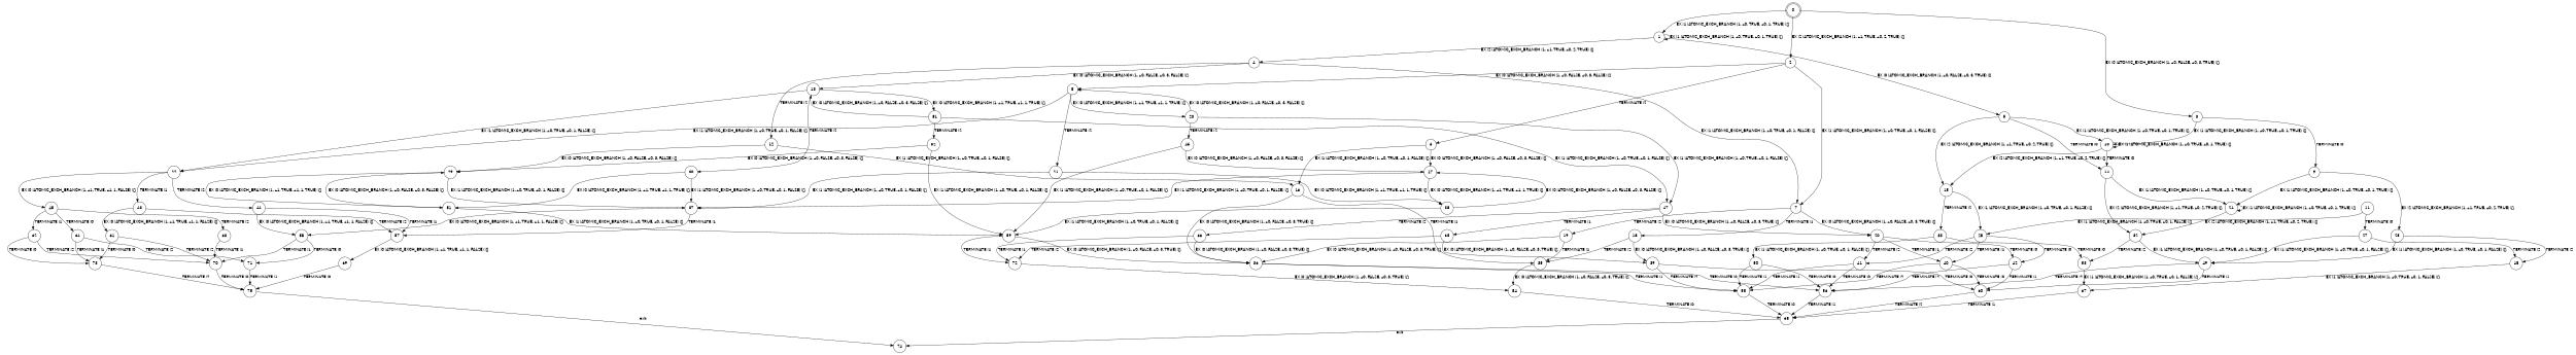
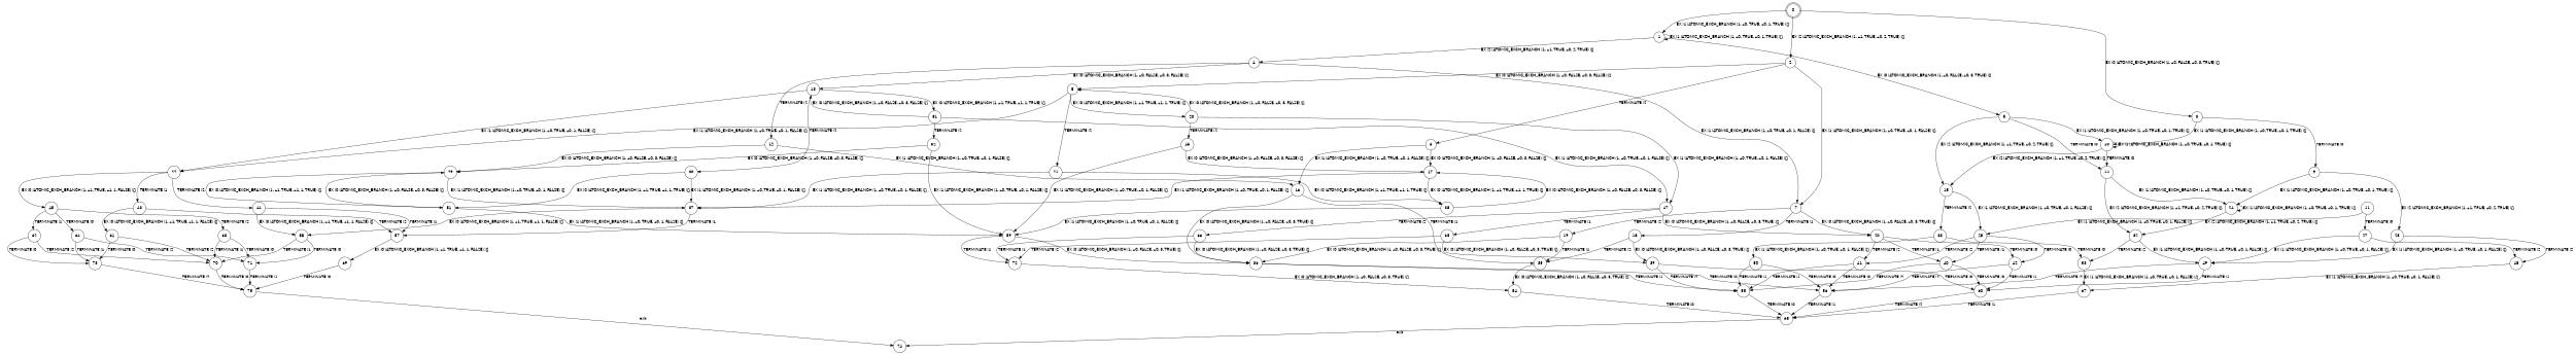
  digraph {
    fontname=Lato
    node [fontname=Lato shape=circle]
    edge [fontname=Lato]
    0 [peripheries=2]
    1
    2
    3
    4
    5
    6
    7
    8
    9
    10
    12
    13
    14
    15
    16
    17
    18
    19
    20
    21
    22
    23
    24
    25
    11
    27
    28
    29
    30
    n31 [label=81]
    32
    33
    35
    36
    37
    38
    39
    40
    41
    42
    43
    44
    45
    46
    47
    48
    49
    51
    52
    53
    50
    54
    55
    56
    57
    58
    59
    60
    61
    62
    63
    64
    65
    66
    67
    68
    69
    70
    71
    72
    73
    74
    75
    0 -> 1 [label="EX !1 !ATOMIC_EXCH_BRANCH (1, +0, TRUE, +0, 1, TRUE) !{}"]
    0 -> 2 [label="EX !2 !ATOMIC_EXCH_BRANCH (1, +1, TRUE, +0, 2, TRUE) !{}"]
    0 -> 3 [label="EX !0 !ATOMIC_EXCH_BRANCH (1, +0, FALSE, +0, 3, TRUE) !{}"]
    1 -> 1 [label="EX !1 !ATOMIC_EXCH_BRANCH (1, +0, TRUE, +0, 1, TRUE) !{}"]
    1 -> 4 [label="EX !2 !ATOMIC_EXCH_BRANCH (1, +1, TRUE, +0, 2, TRUE) !{}"]
    1 -> 5 [label="EX !0 !ATOMIC_EXCH_BRANCH (1, +0, FALSE, +0, 3, TRUE) !{}"]
    2 -> 6 [label="TERMINATE !2"]
    2 -> 7 [label="EX !1 !ATOMIC_EXCH_BRANCH (1, +0, TRUE, +0, 1, FALSE) !{}"]
    2 -> 8 [label="EX !0 !ATOMIC_EXCH_BRANCH (1, +0, FALSE, +0, 3, FALSE) !{}"]
    3 -> 9 [label="TERMINATE !0"]
    3 -> 10 [label="EX !1 !ATOMIC_EXCH_BRANCH (1, +0, TRUE, +0, 1, TRUE) !{}"]
    4 -> 7 [label="EX !1 !ATOMIC_EXCH_BRANCH (1, +0, TRUE, +0, 1, FALSE) !{}"]
    4 -> 12 [label="TERMINATE !2"]
    4 -> 13 [label="EX !0 !ATOMIC_EXCH_BRANCH (1, +0, FALSE, +0, 3, FALSE) !{}"]
    5 -> 10 [label="EX !1 !ATOMIC_EXCH_BRANCH (1, +0, TRUE, +0, 1, TRUE) !{}"]
    5 -> 14 [label="TERMINATE !0"]
    5 -> 15 [label="EX !2 !ATOMIC_EXCH_BRANCH (1, +1, TRUE, +0, 2, TRUE) !{}"]
    6 -> 16 [label="EX !1 !ATOMIC_EXCH_BRANCH (1, +0, TRUE, +0, 1, FALSE) !{}"]
    6 -> 17 [label="EX !0 !ATOMIC_EXCH_BRANCH (1, +0, FALSE, +0, 3, FALSE) !{}"]
    7 -> 18 [label="TERMINATE !1"]
    7 -> 19 [label="TERMINATE !2"]
    7 -> 20 [label="EX !0 !ATOMIC_EXCH_BRANCH (1, +0, FALSE, +0, 3, TRUE) !{}"]
    8 -> 21 [label="TERMINATE !2"]
    8 -> 22 [label="EX !1 !ATOMIC_EXCH_BRANCH (1, +0, TRUE, +0, 1, FALSE) !{}"]
    8 -> 23 [label="EX !0 !ATOMIC_EXCH_BRANCH (1, +1, TRUE, +1, 1, TRUE) !{}"]
    9 -> 24 [label="EX !1 !ATOMIC_EXCH_BRANCH (1, +0, TRUE, +0, 1, TRUE) !{}"]
    9 -> 25 [label="EX !2 !ATOMIC_EXCH_BRANCH (1, +1, TRUE, +0, 2, TRUE) !{}"]
    10 -> 10 [label="EX !1 !ATOMIC_EXCH_BRANCH (1, +0, TRUE, +0, 1, TRUE) !{}"]
    10 -> 14 [label="TERMINATE !0"]
    10 -> 15 [label="EX !2 !ATOMIC_EXCH_BRANCH (1, +1, TRUE, +0, 2, TRUE) !{}"]
    12 -> 16 [label="EX !1 !ATOMIC_EXCH_BRANCH (1, +0, TRUE, +0, 1, FALSE) !{}"]
    12 -> 29 [label="EX !0 !ATOMIC_EXCH_BRANCH (1, +0, FALSE, +0, 3, FALSE) !{}"]
    13 -> 22 [label="EX !1 !ATOMIC_EXCH_BRANCH (1, +0, TRUE, +0, 1, FALSE) !{}"]
    13 -> 30 [label="TERMINATE !2"]
    13 -> n31 [label="EX !0 !ATOMIC_EXCH_BRANCH (1, +1, TRUE, +1, 1, TRUE) !{}"]
    14 -> 24 [label="EX !1 !ATOMIC_EXCH_BRANCH (1, +0, TRUE, +0, 1, TRUE) !{}"]
    14 -> 32 [label="EX !2 !ATOMIC_EXCH_BRANCH (1, +1, TRUE, +0, 2, TRUE) !{}"]
    15 -> 28 [label="EX !1 !ATOMIC_EXCH_BRANCH (1, +0, TRUE, +0, 1, FALSE) !{}"]
    15 -> 33 [label="TERMINATE !2"]
    16 -> 35 [label="TERMINATE !1"]
    16 -> 36 [label="EX !0 !ATOMIC_EXCH_BRANCH (1, +0, FALSE, +0, 3, TRUE) !{}"]
    17 -> 37 [label="EX !1 !ATOMIC_EXCH_BRANCH (1, +0, TRUE, +0, 1, FALSE) !{}"]
    17 -> 38 [label="EX !0 !ATOMIC_EXCH_BRANCH (1, +1, TRUE, +1, 1, TRUE) !{}"]
    18 -> 35 [label="TERMINATE !2"]
    18 -> 39 [label="EX !0 !ATOMIC_EXCH_BRANCH (1, +0, FALSE, +0, 3, TRUE) !{}"]
    19 -> 35 [label="TERMINATE !1"]
    19 -> 36 [label="EX !0 !ATOMIC_EXCH_BRANCH (1, +0, FALSE, +0, 3, TRUE) !{}"]
    20 -> 40 [label="TERMINATE !1"]
    20 -> 41 [label="TERMINATE !2"]
    20 -> 42 [label="TERMINATE !0"]
    21 -> 37 [label="EX !1 !ATOMIC_EXCH_BRANCH (1, +0, TRUE, +0, 1, FALSE) !{}"]
    21 -> 38 [label="EX !0 !ATOMIC_EXCH_BRANCH (1, +1, TRUE, +1, 1, TRUE) !{}"]
    22 -> 43 [label="TERMINATE !1"]
    22 -> 44 [label="TERMINATE !2"]
    22 -> 45 [label="EX !0 !ATOMIC_EXCH_BRANCH (1, +1, TRUE, +1, 1, FALSE) !{}"]
    23 -> 8 [label="EX !0 !ATOMIC_EXCH_BRANCH (1, +0, FALSE, +0, 3, FALSE) !{}"]
    23 -> 46 [label="TERMINATE !2"]
    23 -> 47 [label="EX !1 !ATOMIC_EXCH_BRANCH (1, +0, TRUE, +0, 1, FALSE) !{}"]
    24 -> 24 [label="EX !1 !ATOMIC_EXCH_BRANCH (1, +0, TRUE, +0, 1, TRUE) !{}"]
    24 -> 32 [label="EX !2 !ATOMIC_EXCH_BRANCH (1, +1, TRUE, +0, 2, TRUE) !{}"]
    25 -> 48 [label="TERMINATE !2"]
    25 -> 49 [label="EX !1 !ATOMIC_EXCH_BRANCH (1, +0, TRUE, +0, 1, FALSE) !{}"]
    11 -> 27 [label="TERMINATE !0"]
    11 -> 28 [label="EX !1 !ATOMIC_EXCH_BRANCH (1, +0, TRUE, +0, 1, FALSE) !{}"]
    27 -> 48 [label="TERMINATE !2"]
    27 -> 49 [label="EX !1 !ATOMIC_EXCH_BRANCH (1, +0, TRUE, +0, 1, FALSE) !{}"]
    28 -> 40 [label="TERMINATE !1"]
    28 -> 41 [label="TERMINATE !2"]
    28 -> 42 [label="TERMINATE !0"]
    29 -> 37 [label="EX !1 !ATOMIC_EXCH_BRANCH (1, +0, TRUE, +0, 1, FALSE) !{}"]
    29 -> 51 [label="EX !0 !ATOMIC_EXCH_BRANCH (1, +1, TRUE, +1, 1, TRUE) !{}"]
    30 -> 37 [label="EX !1 !ATOMIC_EXCH_BRANCH (1, +0, TRUE, +0, 1, FALSE) !{}"]
    30 -> 51 [label="EX !0 !ATOMIC_EXCH_BRANCH (1, +1, TRUE, +1, 1, TRUE) !{}"]
    n31 -> 13 [label="EX !0 !ATOMIC_EXCH_BRANCH (1, +0, FALSE, +0, 3, FALSE) !{}"]
    n31 -> 47 [label="EX !1 !ATOMIC_EXCH_BRANCH (1, +0, TRUE, +0, 1, FALSE) !{}"]
    n31 -> 52 [label="TERMINATE !2"]
    32 -> 49 [label="EX !1 !ATOMIC_EXCH_BRANCH (1, +0, TRUE, +0, 1, FALSE) !{}"]
    32 -> 53 [label="TERMINATE !2"]
    33 -> 53 [label="TERMINATE !0"]
    33 -> 50 [label="EX !1 !ATOMIC_EXCH_BRANCH (1, +0, TRUE, +0, 1, FALSE) !{}"]
    35 -> 54 [label="EX !0 !ATOMIC_EXCH_BRANCH (1, +0, FALSE, +0, 3, TRUE) !{}"]
    36 -> 55 [label="TERMINATE !1"]
    36 -> 56 [label="TERMINATE !0"]
    37 -> 57 [label="TERMINATE !1"]
    37 -> 58 [label="EX !0 !ATOMIC_EXCH_BRANCH (1, +1, TRUE, +1, 1, FALSE) !{}"]
    38 -> 17 [label="EX !0 !ATOMIC_EXCH_BRANCH (1, +0, FALSE, +0, 3, FALSE) !{}"]
    38 -> 59 [label="EX !1 !ATOMIC_EXCH_BRANCH (1, +0, TRUE, +0, 1, FALSE) !{}"]
    39 -> 55 [label="TERMINATE !2"]
    39 -> 60 [label="TERMINATE !0"]
    40 -> 55 [label="TERMINATE !2"]
    40 -> 60 [label="TERMINATE !0"]
    41 -> 55 [label="TERMINATE !1"]
    41 -> 56 [label="TERMINATE !0"]
    42 -> 56 [label="TERMINATE !2"]
    42 -> 60 [label="TERMINATE !1"]
    43 -> 57 [label="TERMINATE !2"]
    43 -> 61 [label="EX !0 !ATOMIC_EXCH_BRANCH (1, +1, TRUE, +1, 1, FALSE) !{}"]
    44 -> 57 [label="TERMINATE !1"]
    44 -> 58 [label="EX !0 !ATOMIC_EXCH_BRANCH (1, +1, TRUE, +1, 1, FALSE) !{}"]
    45 -> 62 [label="TERMINATE !1"]
    45 -> 63 [label="TERMINATE !2"]
    45 -> 64 [label="TERMINATE !0"]
    46 -> 17 [label="EX !0 !ATOMIC_EXCH_BRANCH (1, +0, FALSE, +0, 3, FALSE) !{}"]
    46 -> 59 [label="EX !1 !ATOMIC_EXCH_BRANCH (1, +0, TRUE, +0, 1, FALSE) !{}"]
    47 -> 20 [label="EX !0 !ATOMIC_EXCH_BRANCH (1, +0, FALSE, +0, 3, TRUE) !{}"]
    47 -> 65 [label="TERMINATE !1"]
    47 -> 66 [label="TERMINATE !2"]
    48 -> 67 [label="EX !1 !ATOMIC_EXCH_BRANCH (1, +0, TRUE, +0, 1, FALSE) !{}"]
    49 -> 56 [label="TERMINATE !2"]
    49 -> 60 [label="TERMINATE !1"]
    51 -> 29 [label="EX !0 !ATOMIC_EXCH_BRANCH (1, +0, FALSE, +0, 3, FALSE) !{}"]
    51 -> 59 [label="EX !1 !ATOMIC_EXCH_BRANCH (1, +0, TRUE, +0, 1, FALSE) !{}"]
    52 -> 29 [label="EX !0 !ATOMIC_EXCH_BRANCH (1, +0, FALSE, +0, 3, FALSE) !{}"]
    52 -> 59 [label="EX !1 !ATOMIC_EXCH_BRANCH (1, +0, TRUE, +0, 1, FALSE) !{}"]
    53 -> 67 [label="EX !1 !ATOMIC_EXCH_BRANCH (1, +0, TRUE, +0, 1, FALSE) !{}"]
    50 -> 55 [label="TERMINATE !1"]
    50 -> 56 [label="TERMINATE !0"]
    54 -> 68 [label="TERMINATE !0"]
    55 -> 68 [label="TERMINATE !0"]
    56 -> 68 [label="TERMINATE !1"]
    57 -> 69 [label="EX !0 !ATOMIC_EXCH_BRANCH (1, +1, TRUE, +1, 1, FALSE) !{}"]
    58 -> 70 [label="TERMINATE !1"]
    58 -> 71 [label="TERMINATE !0"]
    59 -> 36 [label="EX !0 !ATOMIC_EXCH_BRANCH (1, +0, FALSE, +0, 3, TRUE) !{}"]
    59 -> 72 [label="TERMINATE !1"]
    60 -> 68 [label="TERMINATE !2"]
    61 -> 70 [label="TERMINATE !2"]
    61 -> 73 [label="TERMINATE !0"]
    62 -> 70 [label="TERMINATE !2"]
    62 -> 73 [label="TERMINATE !0"]
    63 -> 70 [label="TERMINATE !1"]
+   63 -> 71 [label="TERMINATE !0"]
    64 -> 71 [label="TERMINATE !2"]
    64 -> 73 [label="TERMINATE !1"]
    65 -> 39 [label="EX !0 !ATOMIC_EXCH_BRANCH (1, +0, FALSE, +0, 3, TRUE) !{}"]
    65 -> 72 [label="TERMINATE !2"]
    66 -> 36 [label="EX !0 !ATOMIC_EXCH_BRANCH (1, +0, FALSE, +0, 3, TRUE) !{}"]
    66 -> 72 [label="TERMINATE !1"]
    67 -> 68 [label="TERMINATE !1"]
    68 -> 74 [label=exit]
    69 -> 75 [label="TERMINATE !0"]
    70 -> 75 [label="TERMINATE !0"]
    71 -> 75 [label="TERMINATE !1"]
    72 -> 54 [label="EX !0 !ATOMIC_EXCH_BRANCH (1, +0, FALSE, +0, 3, TRUE) !{}"]
    73 -> 75 [label="TERMINATE !2"]
    75 -> 74 [label=exit]
  }
